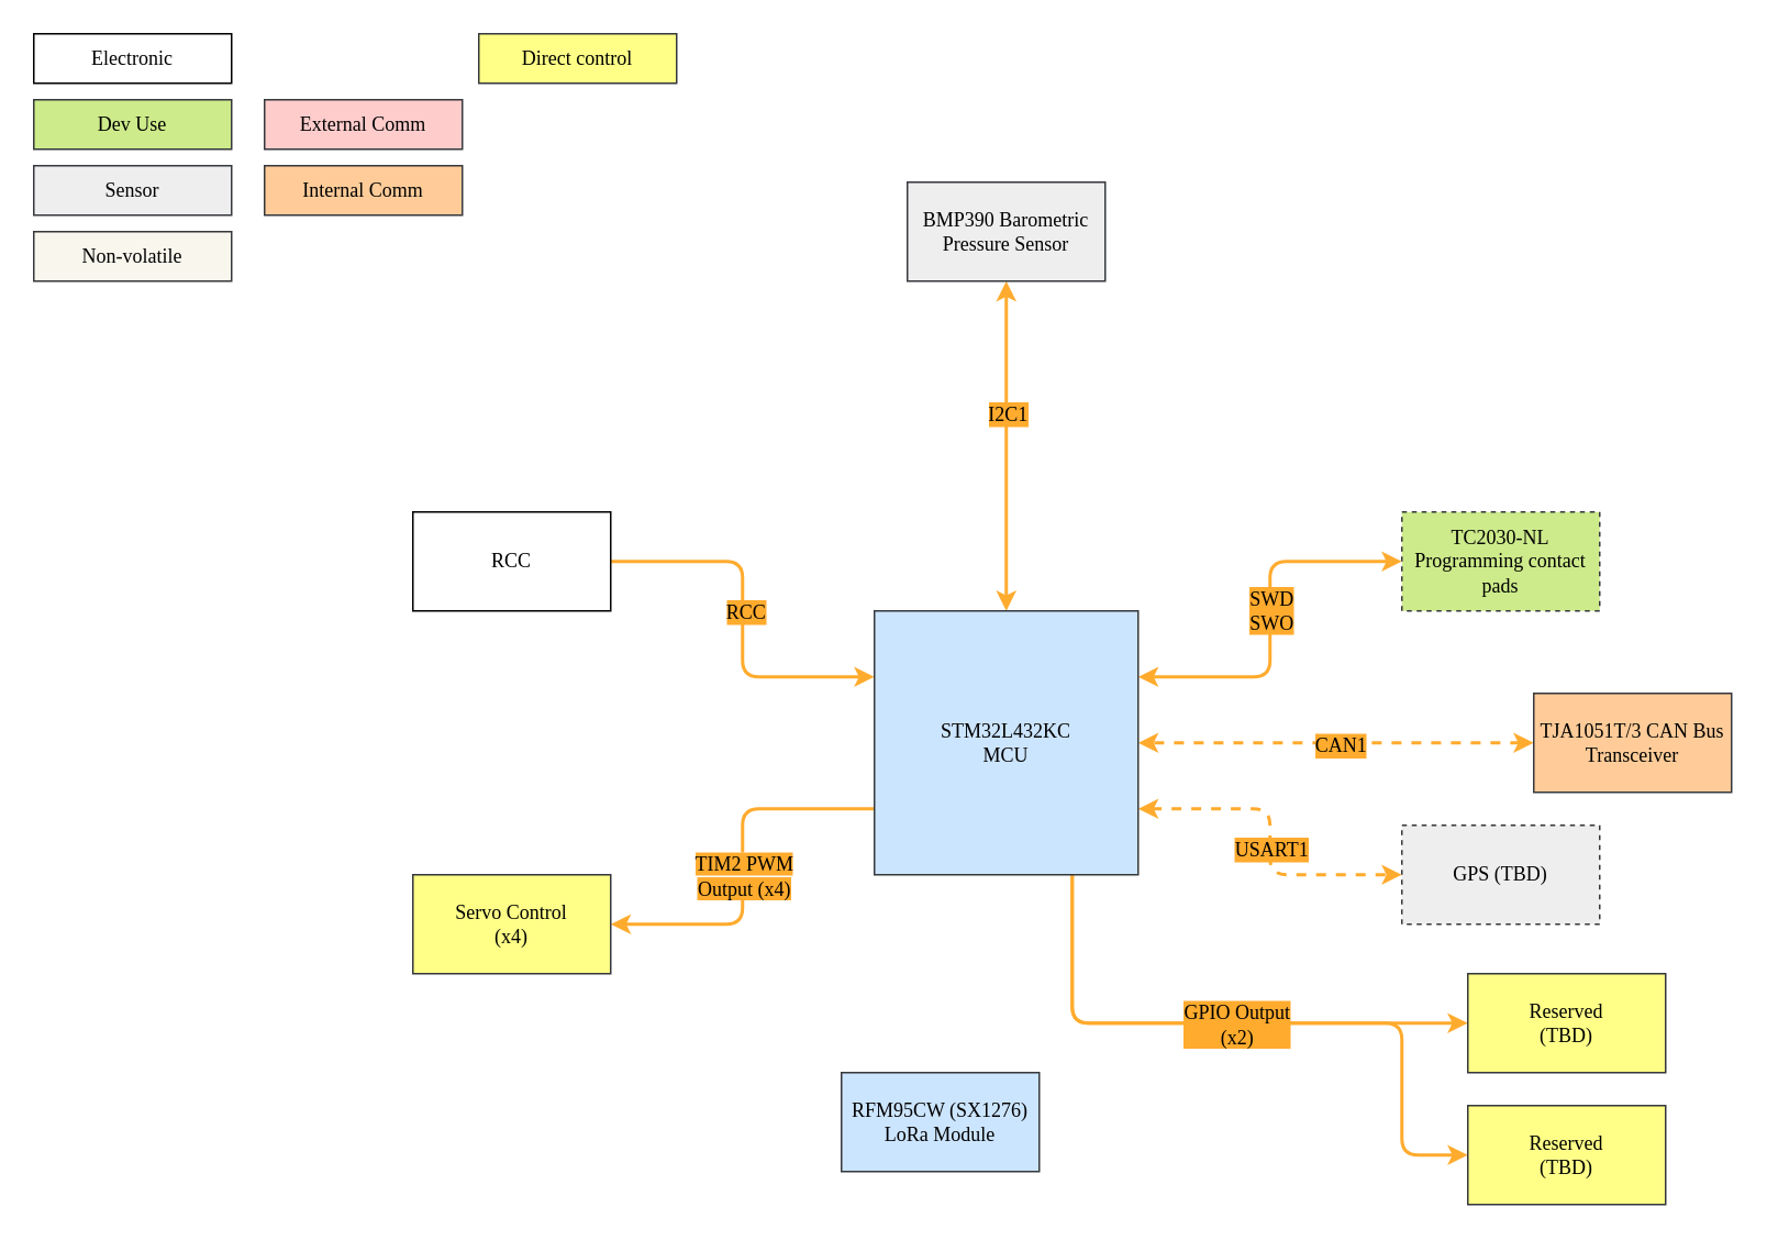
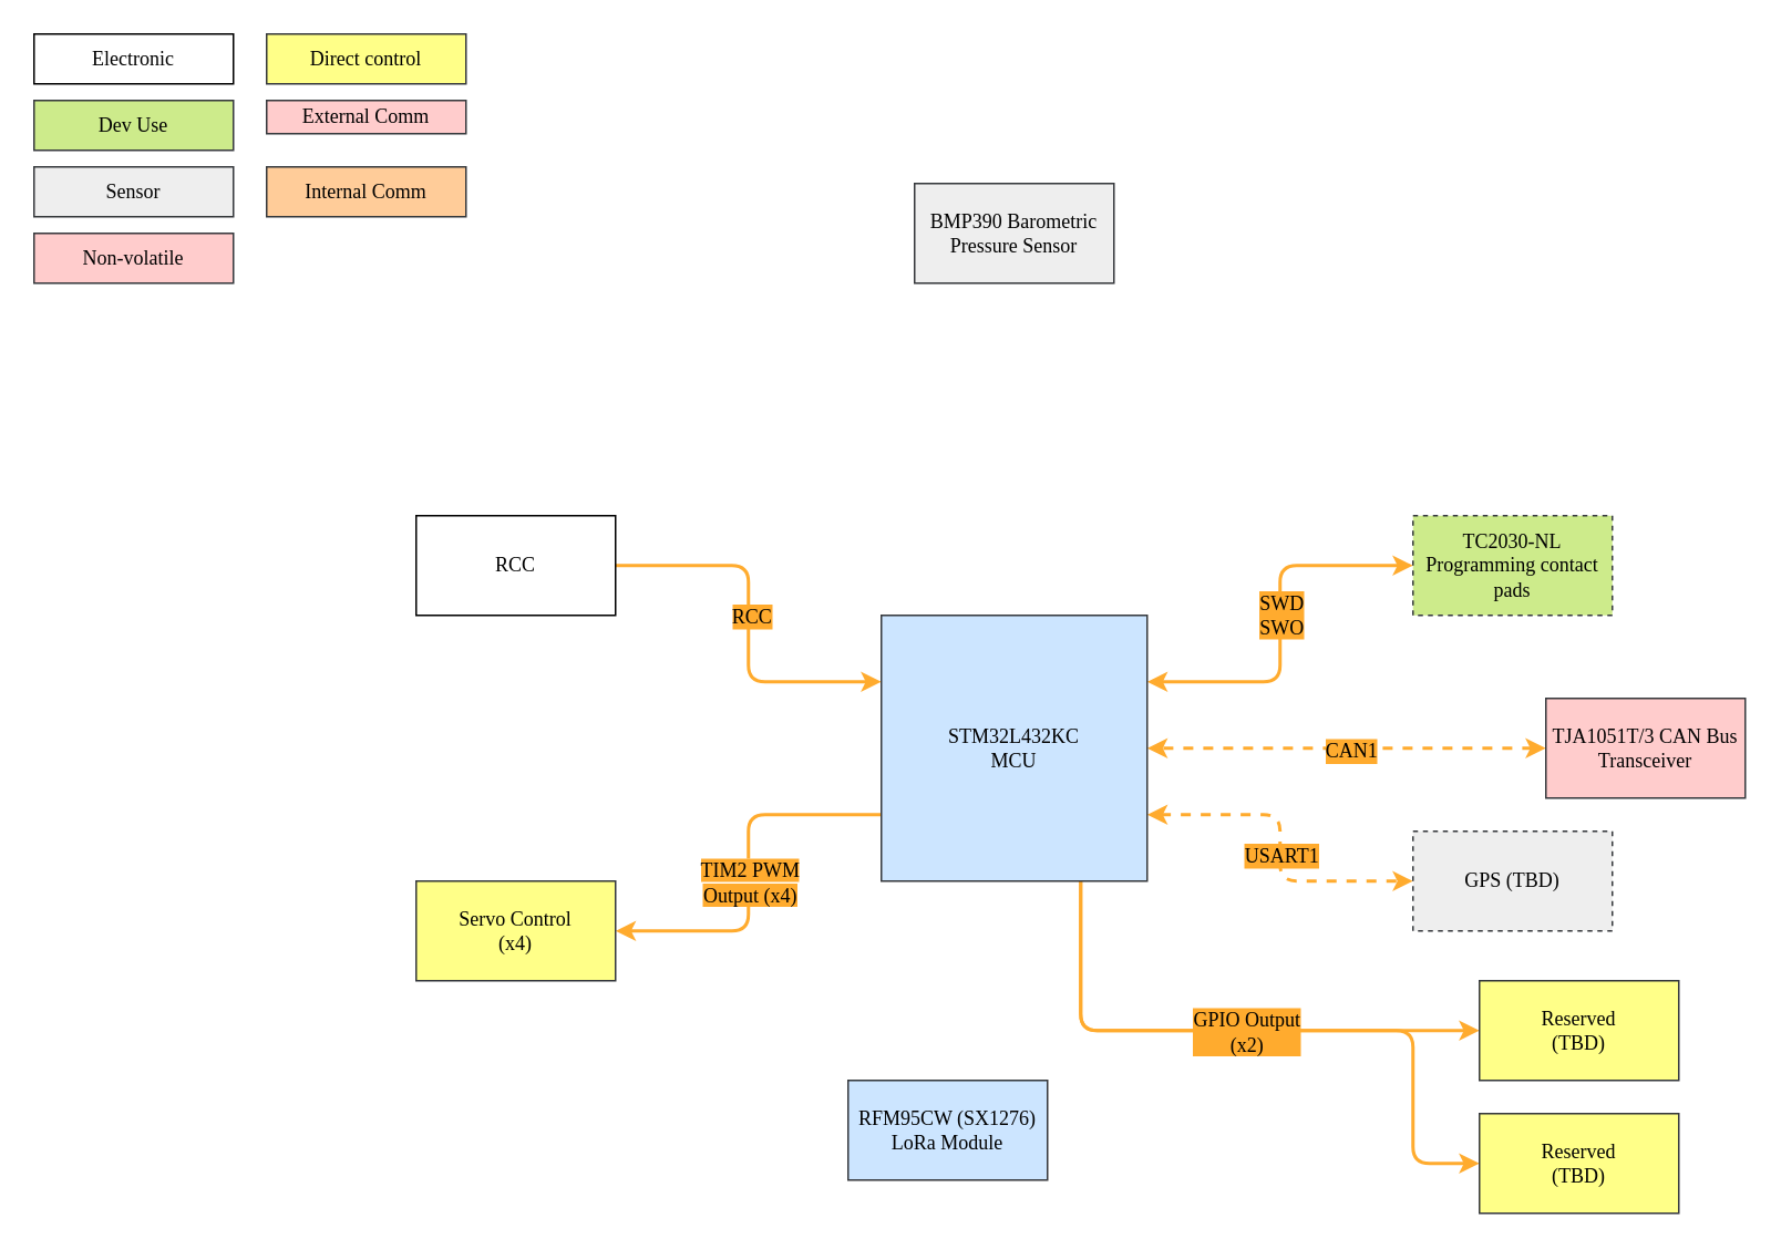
  <mxCell id="0" />
  <mxCell id="1" parent="0" />
  <mxCell id="2" style="edgeStyle=orthogonalEdgeStyle;rounded=1;orthogonalLoop=1;jettySize=auto;html=1;exitX=0;exitY=0.25;exitDx=0;exitDy=0;entryX=1;entryY=0.5;entryDx=0;entryDy=0;strokeWidth=2;curved=0;strokeColor=#FFAB2E;startArrow=classic;startFill=1;endArrow=none;endFill=0;" parent="1" source="32" target="28" edge="1"><mxGeometry relative="1" as="geometry" /></mxCell>
  <mxCell id="3" value="RCC" style="edgeLabel;html=1;align=center;verticalAlign=middle;resizable=0;points=[];fontSize=12;fontFamily=JetBrains Mono;fontSource=https%3A%2F%2Ffonts.googleapis.com%2Fcss%3Ffamily%3DJetBrains%2BMono;labelBackgroundColor=#FFAB2E;labelBorderColor=none;textShadow=0;" parent="2" vertex="1" connectable="0"><mxGeometry x="-0.008" y="-1" relative="1" as="geometry"><mxPoint y="-6" as="offset" /></mxGeometry></mxCell>
  <mxCell id="4" style="edgeStyle=orthogonalEdgeStyle;rounded=1;orthogonalLoop=1;jettySize=auto;html=1;exitX=1;exitY=0.75;exitDx=0;exitDy=0;entryX=0;entryY=0.5;entryDx=0;entryDy=0;startArrow=classic;startFill=1;fontSize=12;fontFamily=JetBrains Mono;fontSource=https%3A%2F%2Ffonts.googleapis.com%2Fcss%3Ffamily%3DJetBrains%2BMono;strokeWidth=2;strokeColor=#FFAB2E;curved=0;dashed=1;" parent="1" source="32" target="19" edge="1"><mxGeometry relative="1" as="geometry" /></mxCell>
  <mxCell id="5" value="USART1" style="edgeLabel;html=1;align=center;verticalAlign=middle;resizable=0;points=[];fontSize=12;fontFamily=JetBrains Mono;fontSource=https%3A%2F%2Ffonts.googleapis.com%2Fcss%3Ffamily%3DJetBrains%2BMono;labelBackgroundColor=#FFAB2E;" parent="4" vertex="1" connectable="0"><mxGeometry x="0.029" relative="1" as="geometry"><mxPoint y="1" as="offset" /></mxGeometry></mxCell>
  <mxCell id="6" style="edgeStyle=orthogonalEdgeStyle;rounded=1;orthogonalLoop=1;jettySize=auto;html=1;entryX=0;entryY=0.5;entryDx=0;entryDy=0;fontSize=12;fontFamily=JetBrains Mono;fontSource=https%3A%2F%2Ffonts.googleapis.com%2Fcss%3Ffamily%3DJetBrains%2BMono;strokeWidth=2;strokeColor=#FFAB2E;curved=0;exitX=0.75;exitY=1;exitDx=0;exitDy=0;" parent="1" source="32" target="20" edge="1"><mxGeometry relative="1" as="geometry"><mxPoint x="770" y="540" as="sourcePoint" /><Array as="points"><mxPoint x="650" y="620" /></Array></mxGeometry></mxCell>
  <mxCell id="7" style="edgeStyle=orthogonalEdgeStyle;rounded=1;orthogonalLoop=1;jettySize=auto;html=1;entryX=0;entryY=0.5;entryDx=0;entryDy=0;fontSize=12;fontFamily=JetBrains Mono;fontSource=https%3A%2F%2Ffonts.googleapis.com%2Fcss%3Ffamily%3DJetBrains%2BMono;strokeWidth=2;strokeColor=#FFAB2E;curved=0;exitX=0.75;exitY=1;exitDx=0;exitDy=0;" parent="1" source="32" target="21" edge="1"><mxGeometry relative="1" as="geometry"><Array as="points"><mxPoint x="650" y="620" /><mxPoint x="850" y="620" /><mxPoint x="850" y="700" /></Array><mxPoint x="710" y="550" as="sourcePoint" /></mxGeometry></mxCell>
  <mxCell id="8" value="&lt;div style=&quot;font-size: 12px;&quot;&gt;GPIO Output&lt;/div&gt;&lt;div style=&quot;font-size: 12px;&quot;&gt;(x2)&lt;br style=&quot;font-size: 12px;&quot;&gt;&lt;/div&gt;" style="edgeLabel;html=1;align=center;verticalAlign=middle;resizable=0;points=[];fontSize=12;fontFamily=JetBrains Mono;fontSource=https%3A%2F%2Ffonts.googleapis.com%2Fcss%3Ffamily%3DJetBrains%2BMono;labelBackgroundColor=#FFAB2E;" parent="7" vertex="1" connectable="0"><mxGeometry x="-0.432" y="1" relative="1" as="geometry"><mxPoint x="73" y="1" as="offset" /></mxGeometry></mxCell>
  <mxCell id="9" value="RFM95CW (SX1276) LoRa Module" style="rounded=0;whiteSpace=wrap;html=1;fontSize=12;fontFamily=JetBrains Mono;fontSource=https%3A%2F%2Ffonts.googleapis.com%2Fcss%3Ffamily%3DJetBrains%2BMono;fillColor=#cce5ff;strokeColor=#36393d;" parent="1" vertex="1"><mxGeometry x="510" y="650" width="120" height="60" as="geometry" /></mxCell>
- <mxCell id="10" style="edgeStyle=orthogonalEdgeStyle;rounded=1;orthogonalLoop=1;jettySize=auto;html=1;exitX=0.5;exitY=1;exitDx=0;exitDy=0;entryX=0.5;entryY=0;entryDx=0;entryDy=0;startArrow=classic;startFill=1;strokeWidth=2;fontSize=12;fontFamily=JetBrains Mono;fontSource=https%3A%2F%2Ffonts.googleapis.com%2Fcss%3Ffamily%3DJetBrains%2BMono;strokeColor=#FFAB2E;fillColor=#ffcc99;curved=0;" parent="1" source="12" target="32" edge="1"><mxGeometry relative="1" as="geometry" /></mxCell>
- <mxCell id="11" value="I2C1" style="edgeLabel;html=1;align=center;verticalAlign=middle;resizable=0;points=[];fontSize=12;fontFamily=JetBrains Mono;fontSource=https%3A%2F%2Ffonts.googleapis.com%2Fcss%3Ffamily%3DJetBrains%2BMono;labelBackgroundColor=#FFAB2E;" parent="10" vertex="1" connectable="0"><mxGeometry x="-0.024" y="2" relative="1" as="geometry"><mxPoint x="-2" y="-18" as="offset" /></mxGeometry></mxCell>
  <mxCell id="12" value="BMP390 Barometric Pressure Sensor" style="rounded=0;whiteSpace=wrap;html=1;fontSize=12;fontFamily=JetBrains Mono;fontSource=https%3A%2F%2Ffonts.googleapis.com%2Fcss%3Ffamily%3DJetBrains%2BMono;fillColor=#eeeeee;strokeColor=#36393d;" parent="1" vertex="1"><mxGeometry x="550" y="110" width="120" height="60" as="geometry" /></mxCell>
  <mxCell id="13" style="edgeStyle=orthogonalEdgeStyle;rounded=1;orthogonalLoop=1;jettySize=auto;html=1;exitX=0;exitY=0.5;exitDx=0;exitDy=0;strokeWidth=2;startArrow=classic;startFill=1;fontFamily=JetBrains Mono;fontSource=https%3A%2F%2Ffonts.googleapis.com%2Fcss%3Ffamily%3DJetBrains%2BMono;strokeColor=#FFAB2E;fillColor=#ffcc99;fontSize=12;curved=0;entryX=1;entryY=0.5;entryDx=0;entryDy=0;dashed=1;" parent="1" source="15" target="32" edge="1"><mxGeometry relative="1" as="geometry"><mxPoint x="700" y="460" as="targetPoint" /></mxGeometry></mxCell>
  <mxCell id="14" value="CAN1" style="edgeLabel;html=1;align=center;verticalAlign=middle;resizable=0;points=[];fontFamily=JetBrains Mono;fontSource=https%3A%2F%2Ffonts.googleapis.com%2Fcss%3Ffamily%3DJetBrains%2BMono;fontSize=12;labelBackgroundColor=#FFAB2E;" parent="13" vertex="1" connectable="0"><mxGeometry x="-0.033" relative="1" as="geometry"><mxPoint x="-2" y="1" as="offset" /></mxGeometry></mxCell>
- <mxCell id="15" value="TJA1051T/3 CAN Bus Transceiver" style="rounded=0;whiteSpace=wrap;html=1;fontSize=12;fontFamily=JetBrains Mono;fontSource=https%3A%2F%2Ffonts.googleapis.com%2Fcss%3Ffamily%3DJetBrains%2BMono;fillColor=#ffcc99;strokeColor=#36393d;" parent="1" vertex="1"><mxGeometry x="930" y="420" width="120" height="60" as="geometry" /></mxCell>
+ <mxCell id="15" value="TJA1051T/3 CAN Bus Transceiver" style="rounded=0;whiteSpace=wrap;html=1;fontSize=12;fontFamily=JetBrains Mono;fontSource=https%3A%2F%2Ffonts.googleapis.com%2Fcss%3Ffamily%3DJetBrains%2BMono;fillColor=#ffcccc;strokeColor=#36393d;" parent="1" vertex="1"><mxGeometry x="930" y="420" width="120" height="60" as="geometry" /></mxCell>
  <mxCell id="16" style="edgeStyle=orthogonalEdgeStyle;rounded=1;orthogonalLoop=1;jettySize=auto;html=1;exitX=0;exitY=0.5;exitDx=0;exitDy=0;entryX=1;entryY=0.25;entryDx=0;entryDy=0;startArrow=classic;startFill=1;strokeWidth=2;strokeColor=#FFAB2E;fillColor=#ffcc99;fontSize=12;fontFamily=JetBrains Mono;fontSource=https%3A%2F%2Ffonts.googleapis.com%2Fcss%3Ffamily%3DJetBrains%2BMono;curved=0;" parent="1" source="18" target="32" edge="1"><mxGeometry relative="1" as="geometry" /></mxCell>
  <mxCell id="17" value="SWD&lt;br style=&quot;font-size: 12px;&quot;&gt;SWO" style="edgeLabel;html=1;align=center;verticalAlign=middle;resizable=0;points=[];fontSize=12;fontFamily=JetBrains Mono;fontSource=https%3A%2F%2Ffonts.googleapis.com%2Fcss%3Ffamily%3DJetBrains%2BMono;labelBackgroundColor=#FFAB2E;" parent="16" vertex="1" connectable="0"><mxGeometry x="0.08" y="-2" relative="1" as="geometry"><mxPoint x="2" y="-15" as="offset" /></mxGeometry></mxCell>
  <mxCell id="18" value="TC2030-NL Programming contact pads" style="rounded=0;whiteSpace=wrap;html=1;fontSize=12;fontFamily=JetBrains Mono;fontSource=https%3A%2F%2Ffonts.googleapis.com%2Fcss%3Ffamily%3DJetBrains%2BMono;fillColor=#cdeb8b;strokeColor=#36393d;dashed=1;" parent="1" vertex="1"><mxGeometry x="850" y="310" width="120" height="60" as="geometry" /></mxCell>
  <mxCell id="19" value="GPS (TBD)" style="rounded=0;whiteSpace=wrap;html=1;fontSize=12;fontFamily=JetBrains Mono;fontSource=https%3A%2F%2Ffonts.googleapis.com%2Fcss%3Ffamily%3DJetBrains%2BMono;fillColor=#eeeeee;strokeColor=#36393d;dashed=1;" parent="1" vertex="1"><mxGeometry x="850" y="500" width="120" height="60" as="geometry" /></mxCell>
  <mxCell id="20" value="&lt;div style=&quot;font-size: 12px;&quot;&gt;Reserved&lt;/div&gt;&lt;div style=&quot;font-size: 12px;&quot;&gt;(TBD)&lt;br style=&quot;font-size: 12px;&quot;&gt;&lt;/div&gt;" style="rounded=0;whiteSpace=wrap;html=1;fontSize=12;fontFamily=JetBrains Mono;fontSource=https%3A%2F%2Ffonts.googleapis.com%2Fcss%3Ffamily%3DJetBrains%2BMono;fillColor=#ffff88;strokeColor=#36393d;" parent="1" vertex="1"><mxGeometry x="890" y="590" width="120" height="60" as="geometry" /></mxCell>
  <mxCell id="21" value="&lt;div style=&quot;font-size: 12px;&quot;&gt;Reserved&lt;/div&gt;&lt;div style=&quot;font-size: 12px;&quot;&gt;(TBD)&lt;br style=&quot;font-size: 12px;&quot;&gt;&lt;/div&gt;" style="rounded=0;whiteSpace=wrap;html=1;fontSize=12;fontFamily=JetBrains Mono;fontSource=https%3A%2F%2Ffonts.googleapis.com%2Fcss%3Ffamily%3DJetBrains%2BMono;fillColor=#ffff88;strokeColor=#36393d;" parent="1" vertex="1"><mxGeometry x="890" y="670" width="120" height="60" as="geometry" /></mxCell>
  <mxCell id="22" value="Dev Use" style="rounded=0;whiteSpace=wrap;html=1;fontSize=12;fontFamily=JetBrains Mono;fontSource=https%3A%2F%2Ffonts.googleapis.com%2Fcss%3Ffamily%3DJetBrains%2BMono;fillColor=#cdeb8b;strokeColor=#36393d;" parent="1" vertex="1"><mxGeometry x="20" y="60" width="120" height="30" as="geometry" /></mxCell>
  <mxCell id="23" value="Sensor" style="rounded=0;whiteSpace=wrap;html=1;fontSize=12;fontFamily=JetBrains Mono;fontSource=https%3A%2F%2Ffonts.googleapis.com%2Fcss%3Ffamily%3DJetBrains%2BMono;fillColor=#eeeeee;strokeColor=#36393d;" parent="1" vertex="1"><mxGeometry x="20" y="100" width="120" height="30" as="geometry" /></mxCell>
- <mxCell id="24" value="Non-volatile" style="rounded=0;whiteSpace=wrap;html=1;fontSize=12;fontFamily=JetBrains Mono;fontSource=https%3A%2F%2Ffonts.googleapis.com%2Fcss%3Ffamily%3DJetBrains%2BMono;fillColor=#f9f7ed;strokeColor=#36393d;" parent="1" vertex="1"><mxGeometry x="20" y="140" width="120" height="30" as="geometry" /></mxCell>
- <mxCell id="25" value="Direct control" style="rounded=0;whiteSpace=wrap;html=1;fontSize=12;fontFamily=JetBrains Mono;fontSource=https%3A%2F%2Ffonts.googleapis.com%2Fcss%3Ffamily%3DJetBrains%2BMono;fillColor=#ffff88;strokeColor=#36393d;" parent="1" vertex="1"><mxGeometry x="290" y="20" width="120" height="30" as="geometry" /></mxCell>
- <mxCell id="26" value="External Comm" style="rounded=0;whiteSpace=wrap;html=1;fontSize=12;fontFamily=JetBrains Mono;fontSource=https%3A%2F%2Ffonts.googleapis.com%2Fcss%3Ffamily%3DJetBrains%2BMono;fillColor=#ffcccc;strokeColor=#36393d;" parent="1" vertex="1"><mxGeometry x="160" y="60" width="120" height="30" as="geometry" /></mxCell>
+ <mxCell id="24" value="Non-volatile" style="rounded=0;whiteSpace=wrap;html=1;fontSize=12;fontFamily=JetBrains Mono;fontSource=https%3A%2F%2Ffonts.googleapis.com%2Fcss%3Ffamily%3DJetBrains%2BMono;fillColor=#ffcccc;strokeColor=#36393d;" parent="1" vertex="1"><mxGeometry x="20" y="140" width="120" height="30" as="geometry" /></mxCell>
+ <mxCell id="25" value="Direct control" style="rounded=0;whiteSpace=wrap;html=1;fontSize=12;fontFamily=JetBrains Mono;fontSource=https%3A%2F%2Ffonts.googleapis.com%2Fcss%3Ffamily%3DJetBrains%2BMono;fillColor=#ffff88;strokeColor=#36393d;" parent="1" vertex="1"><mxGeometry x="160" y="20" width="120" height="30" as="geometry" /></mxCell>
+ <mxCell id="26" value="External Comm" style="rounded=0;whiteSpace=wrap;html=1;fontSize=12;fontFamily=JetBrains Mono;fontSource=https%3A%2F%2Ffonts.googleapis.com%2Fcss%3Ffamily%3DJetBrains%2BMono;fillColor=#ffcccc;strokeColor=#36393d;" parent="1" vertex="1"><mxGeometry x="160" y="60" width="120" height="20" as="geometry" /></mxCell>
  <mxCell id="27" value="Internal Comm " style="rounded=0;whiteSpace=wrap;html=1;fontSize=12;fontFamily=JetBrains Mono;fontSource=https%3A%2F%2Ffonts.googleapis.com%2Fcss%3Ffamily%3DJetBrains%2BMono;fillColor=#ffcc99;strokeColor=#36393d;" parent="1" vertex="1"><mxGeometry x="160" y="100" width="120" height="30" as="geometry" /></mxCell>
  <mxCell id="28" value="RCC" style="rounded=0;whiteSpace=wrap;html=1;fontSize=12;fontFamily=JetBrains Mono;fontSource=https%3A%2F%2Ffonts.googleapis.com%2Fcss%3Ffamily%3DJetBrains%2BMono;" parent="1" vertex="1"><mxGeometry x="250" y="310" width="120" height="60" as="geometry" /></mxCell>
  <mxCell id="29" value="Electronic" style="rounded=0;whiteSpace=wrap;html=1;fontSize=12;fontFamily=JetBrains Mono;fontSource=https%3A%2F%2Ffonts.googleapis.com%2Fcss%3Ffamily%3DJetBrains%2BMono;" parent="1" vertex="1"><mxGeometry x="20" y="20" width="120" height="30" as="geometry" /></mxCell>
  <mxCell id="30" style="edgeStyle=orthogonalEdgeStyle;rounded=1;orthogonalLoop=1;jettySize=auto;html=1;exitX=0;exitY=0.75;exitDx=0;exitDy=0;entryX=1;entryY=0.5;entryDx=0;entryDy=0;curved=0;strokeWidth=2;strokeColor=#FFAB2E;" parent="1" source="32" target="33" edge="1"><mxGeometry relative="1" as="geometry" /></mxCell>
  <mxCell id="31" value="&lt;div&gt;&lt;font style=&quot;font-size: 12px;&quot;&gt;&lt;font style=&quot;background-color: rgb(255, 171, 46);&quot; data-font-src=&quot;https://fonts.googleapis.com/css?family=JetBrains+Mono&quot; face=&quot;JetBrains Mono&quot;&gt;TIM2 PWM &lt;br&gt;&lt;/font&gt;&lt;/font&gt;&lt;/div&gt;&lt;div&gt;&lt;font style=&quot;font-size: 12px;&quot;&gt;&lt;font style=&quot;background-color: rgb(255, 171, 46);&quot; data-font-src=&quot;https://fonts.googleapis.com/css?family=JetBrains+Mono&quot; face=&quot;JetBrains Mono&quot;&gt;Output &lt;/font&gt;&lt;/font&gt;&lt;font style=&quot;font-size: 12px;&quot;&gt;&lt;font style=&quot;background-color: rgb(255, 171, 46);&quot; data-font-src=&quot;https://fonts.googleapis.com/css?family=JetBrains+Mono&quot; face=&quot;JetBrains Mono&quot;&gt;(x4)&lt;/font&gt;&lt;span style=&quot;background-color: rgb(255, 171, 46);&quot;&gt;&lt;/span&gt;&lt;/font&gt;&lt;/div&gt;" style="edgeLabel;html=1;align=center;verticalAlign=middle;resizable=0;points=[];" parent="30" vertex="1" connectable="0"><mxGeometry x="0.048" relative="1" as="geometry"><mxPoint y="-1" as="offset" /></mxGeometry></mxCell>
  <mxCell id="32" value="STM32L432KC&lt;br style=&quot;font-size: 12px;&quot;&gt;MCU" style="rounded=0;whiteSpace=wrap;html=1;fontFamily=JetBrains Mono;fillColor=#cce5ff;strokeColor=#36393d;fontSize=12;fontSource=https%3A%2F%2Ffonts.googleapis.com%2Fcss%3Ffamily%3DJetBrains%2BMono;" parent="1" vertex="1"><mxGeometry x="530" y="370" width="160" height="160" as="geometry" /></mxCell>
  <mxCell id="33" value="&lt;div style=&quot;font-size: 12px;&quot;&gt;Servo Control&lt;br&gt;&lt;/div&gt;&lt;div style=&quot;font-size: 12px;&quot;&gt;(x4)&lt;br style=&quot;font-size: 12px;&quot;&gt;&lt;/div&gt;" style="rounded=0;whiteSpace=wrap;html=1;fontSize=12;fontFamily=JetBrains Mono;fontSource=https%3A%2F%2Ffonts.googleapis.com%2Fcss%3Ffamily%3DJetBrains%2BMono;fillColor=#ffff88;strokeColor=#36393d;" parent="1" vertex="1"><mxGeometry x="250" y="530" width="120" height="60" as="geometry" /></mxCell>
